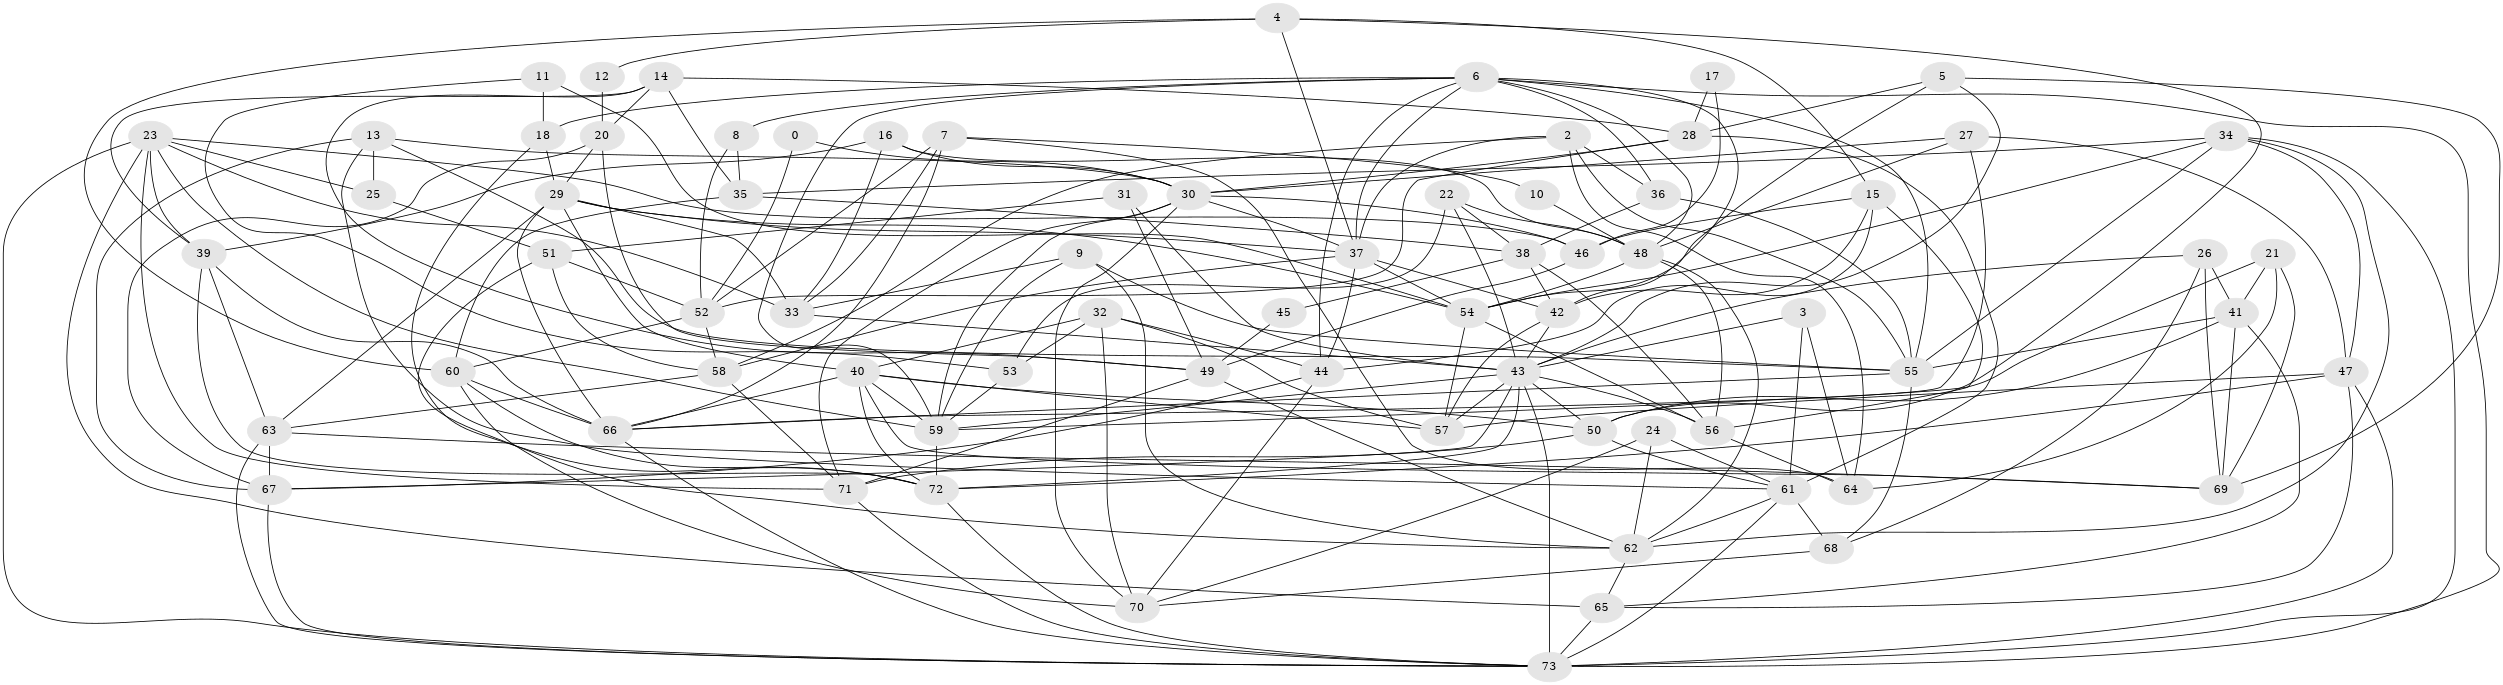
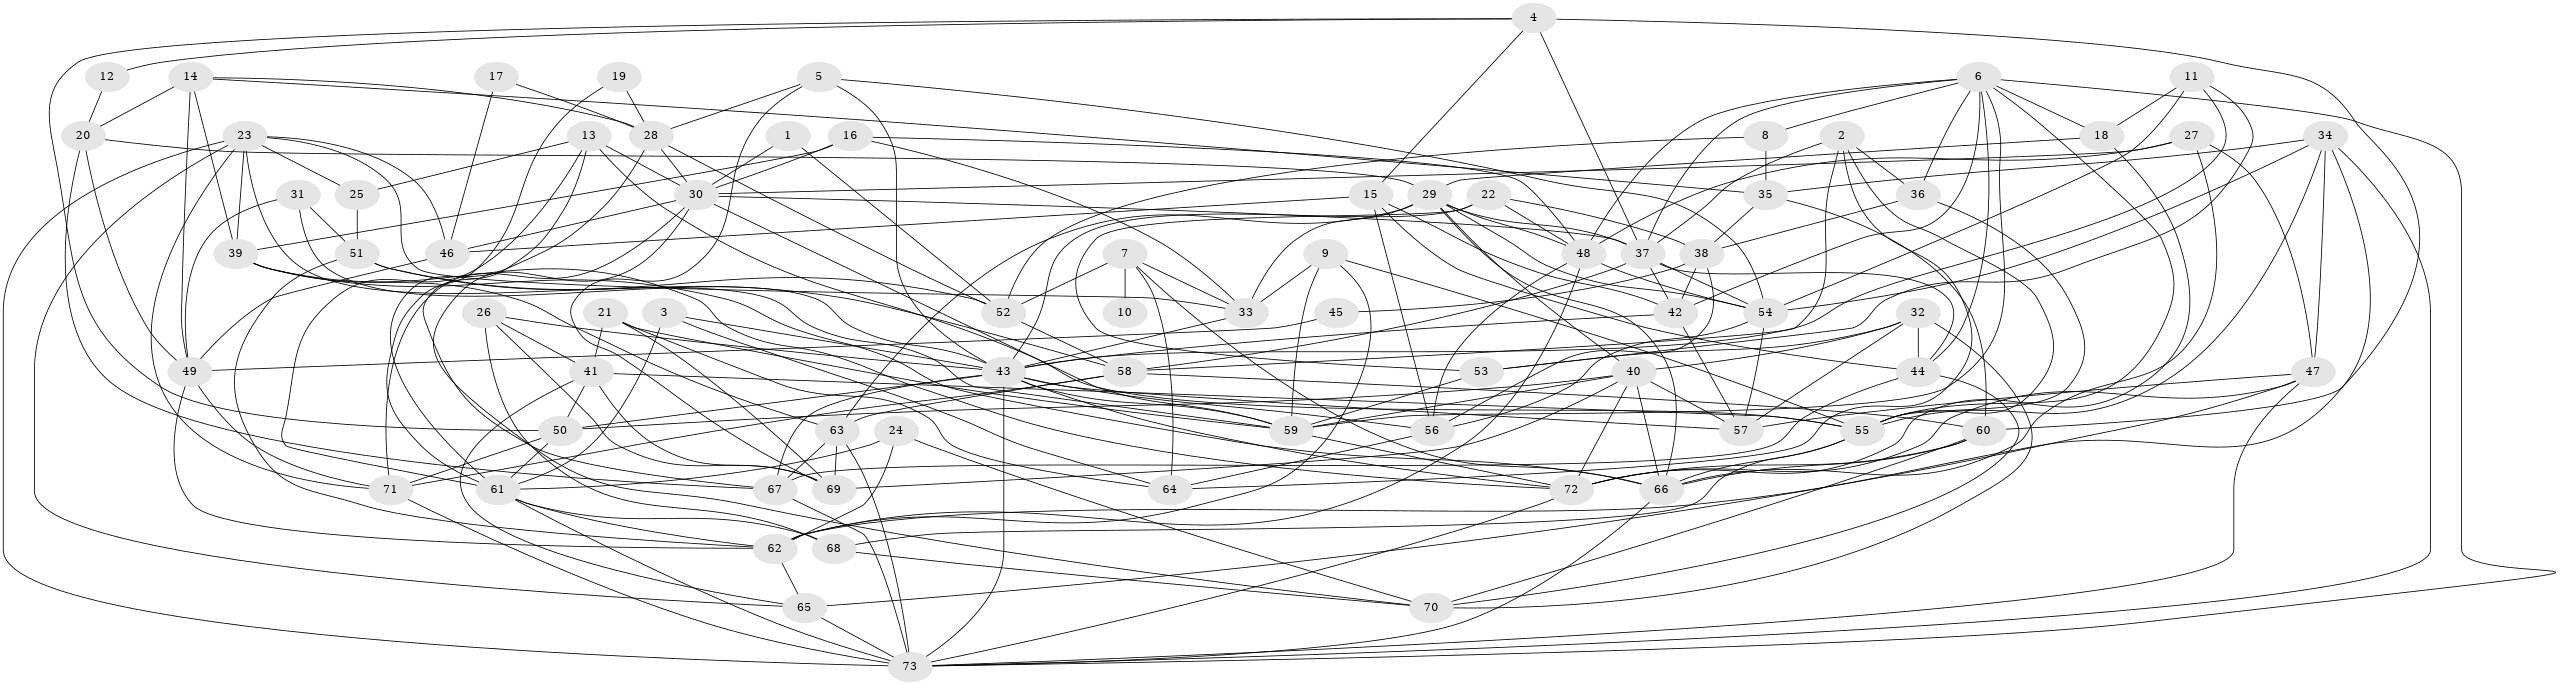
  graph {
    node [color=gray90 style=filled]
    edge [weight=1.0]
-   1 [label=0]
+   1
    30
    52
    37
    59
    46
    71
    70
    58
    2
    36
    55
    64
    38
    54
    42
    44
    66
    68
    60
    63
    3
    43
    61
    50
    73
    67
    56
    72
    57
    4
    12
    15
    20
    5
    28
    69
    6
    8
    18
    48
    35
    29
    62
    7
    10
    33
    9
    65
    11
    53
    49
    13
    25
    51
    14
    39
    16
    17
    40
+   19
    21
    41
    22
    45
    23
    24
    26
    27
    47
    31
    32
    34
    1 -- 30
    1 -- 52
    30 -- 37
    30 -- 59
    30 -- 46
    30 -- 71
    30 -- 70
    52 -- 58
    37 -- 58
    37 -- 54
    37 -- 42
    37 -- 44
    59 -- 72
    46 -- 49
    71 -- 73
    58 -- 71
-   52 -- 60
+   58 -- 60
    58 -- 63
    2 -- 37
    2 -- 58
    2 -- 36
    2 -- 55
    2 -- 64
    36 -- 55
    36 -- 38
    55 -- 66
    55 -- 68
    38 -- 42
    38 -- 56
    38 -- 45
    54 -- 56
    54 -- 57
    42 -- 43
    42 -- 57
    44 -- 70
    44 -- 67
    66 -- 73
    68 -- 70
    60 -- 70
    60 -- 66
    60 -- 72
    63 -- 73
    63 -- 67 [weight=2.0]
    63 -- 69
    3 -- 64
    3 -- 43
    3 -- 61
    43 -- 59
    43 -- 50
    43 -- 73
    43 -- 67
    43 -- 56
    43 -- 72 [weight=2.0]
    43 -- 57
    61 -- 68
    61 -- 73
    61 -- 62
    50 -- 71
    50 -- 61
    67 -- 73
    56 -- 64
    72 -- 73
    4 -- 37
    4 -- 60
    4 -- 50
    4 -- 12
    4 -- 15
    12 -- 20
    15 -- 46
    15 -- 42
    15 -- 44
    15 -- 56
    20 -- 67
    20 -- 29
    20 -- 49
    5 -- 54
    5 -- 43
    5 -- 28
    5 -- 69
    28 -- 30
    28 -- 52
    28 -- 61
    6 -- 37
    6 -- 59
    6 -- 36
    6 -- 55
    6 -- 42
    6 -- 44
    6 -- 73
    6 -- 8
    6 -- 18
    6 -- 48
    8 -- 52
    8 -- 35
    18 -- 72
    18 -- 29
    48 -- 54
    48 -- 56
    48 -- 62
    35 -- 38
    35 -- 60
    29 -- 37
    29 -- 54
    29 -- 66
    29 -- 63
    29 -- 33
    29 -- 40
    62 -- 65
    7 -- 52
    7 -- 64
    7 -- 66
    7 -- 10
    7 -- 33
-   10 -- 48
+   29 -- 48
    33 -- 43
    9 -- 59
    9 -- 55
    9 -- 62
    9 -- 33
    65 -- 73 [weight=2.0]
    11 -- 54
+   11 -- 43
    11 -- 18
    11 -- 53
    53 -- 59
    49 -- 71
    49 -- 62
    13 -- 30
    13 -- 55
    13 -- 61
    13 -- 67
    13 -- 25
    25 -- 51
    51 -- 52
    51 -- 58
    51 -- 62
    14 -- 20
    14 -- 28
    14 -- 35
    14 -- 49
    14 -- 39
    39 -- 66
    39 -- 63
    39 -- 72
    16 -- 30
    16 -- 48
    16 -- 33
    16 -- 39
    17 -- 46
    17 -- 28
    40 -- 59
    40 -- 66
    40 -- 50
    40 -- 72
    40 -- 57
    40 -- 69
+   19 -- 61
+   19 -- 28
    21 -- 59
    21 -- 64
    21 -- 69
    21 -- 41
    41 -- 55
    41 -- 50
    41 -- 69
    41 -- 65
    22 -- 38
    22 -- 43
    22 -- 48
    22 -- 53
    45 -- 49
    23 -- 59
    23 -- 46
    23 -- 71
    23 -- 73
    23 -- 33
    23 -- 65
    23 -- 25
    23 -- 39
    24 -- 70
    24 -- 61
    24 -- 62
    26 -- 68
    26 -- 43
    26 -- 69
    26 -- 41
    27 -- 30
    27 -- 66
    27 -- 48
    27 -- 47
    47 -- 73
    47 -- 72
    47 -- 57
    47 -- 65
    31 -- 43
    31 -- 49
    31 -- 51
    32 -- 70
    32 -- 44
    32 -- 57
    32 -- 53
    32 -- 40
    34 -- 55
    34 -- 54
    34 -- 73
    34 -- 35
    34 -- 62
    34 -- 47
  }
